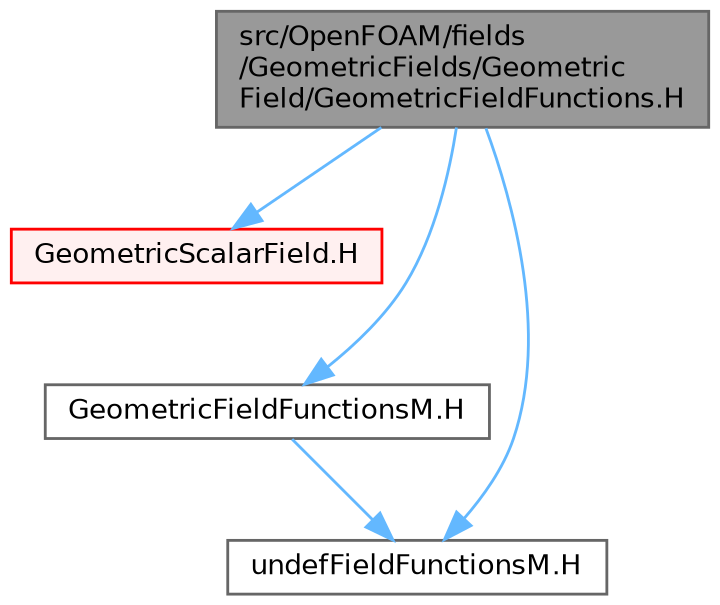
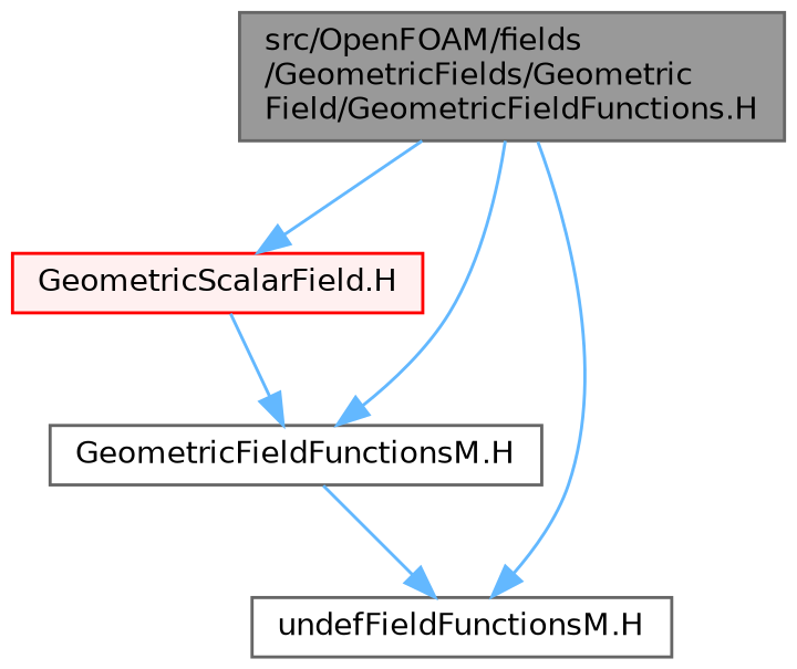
  digraph {
    node [color=grey40 fillcolor=white fontname=Helvetica fontsize=10 shape=box style=filled]
    edge [color=steelblue1 fontname=Helvetica fontsize=10 labelfontname=Helvetica labelfontsize=10 style=solid]
    n1 [color=gray40 fillcolor=grey60 fontcolor=black height=0.2 label="src/OpenFOAM/fields\l/GeometricFields/Geometric\lField/GeometricFieldFunctions.H" width=0.4]
    n2 [color=red fillcolor="#FFF0F0" height=0.2 label="GeometricScalarField.H" width=0.4]
    n3 [height=0.2 label="GeometricFieldFunctionsM.H" width=0.4]
    n4 [height=0.2 label="undefFieldFunctionsM.H" width=0.4]
    n1 -> n2
    n1 -> n3
    n1 -> n4
+   n2 -> n3
    n3 -> n4
  }
